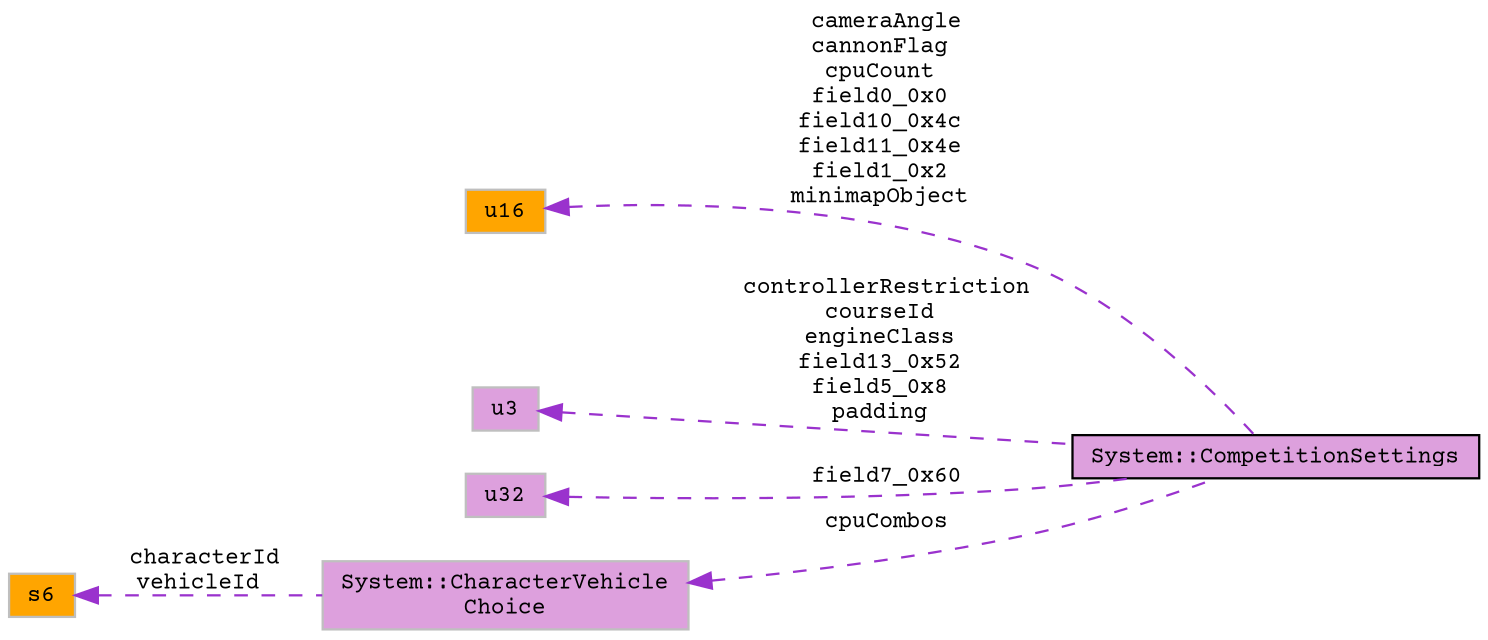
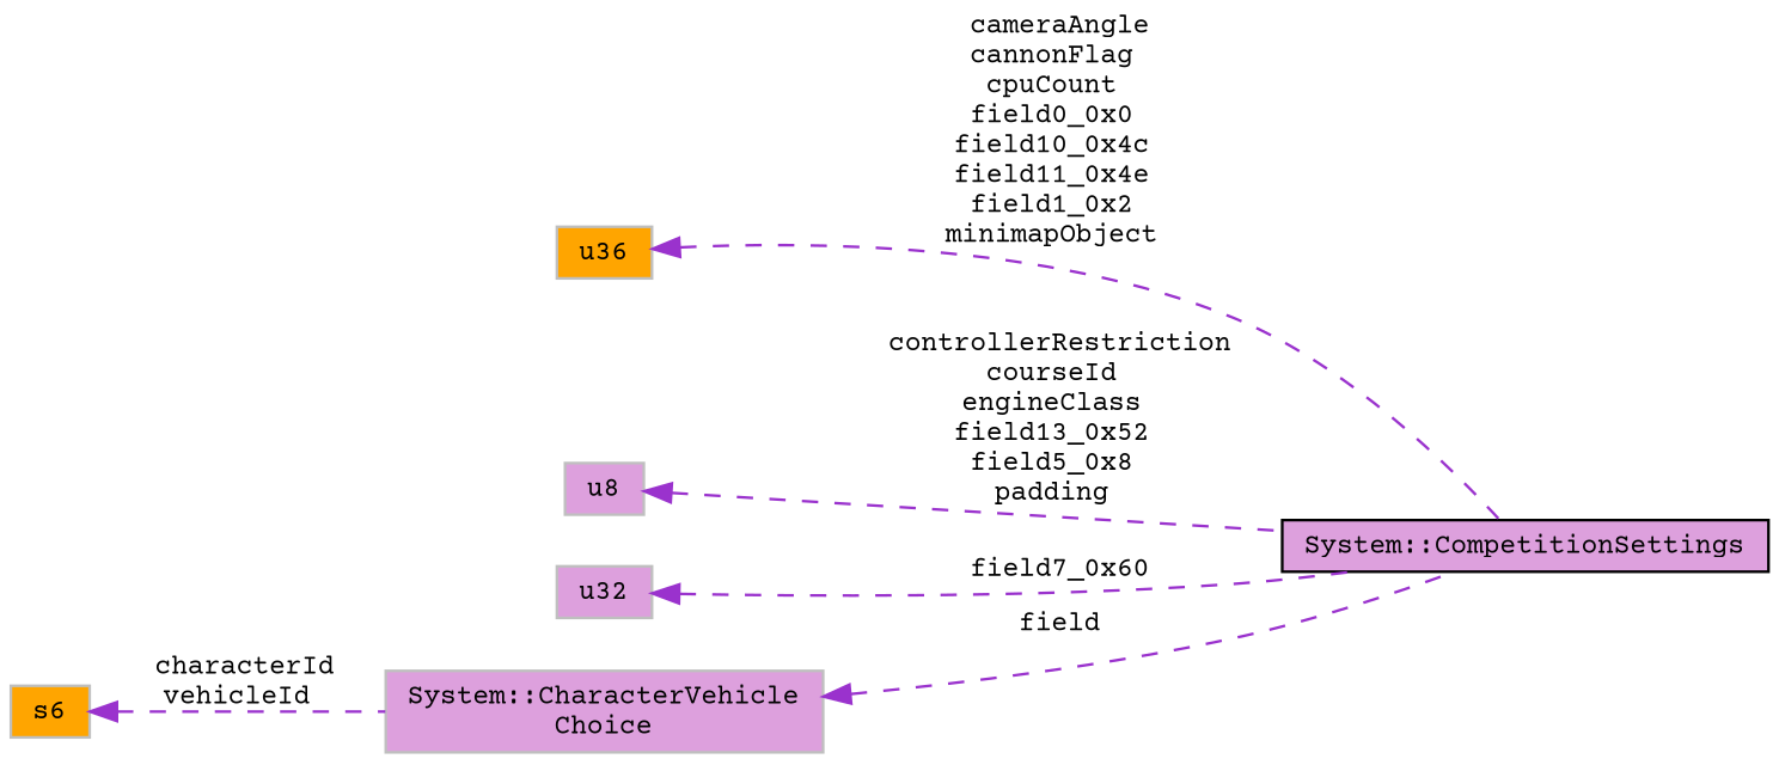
  digraph {
    fontname="Courier Prime"
    rankdir=LR
    node [color=grey75 fillcolor=plum fontname="Courier Prime" fontsize=10 shape=record style=filled]
    edge [color=darkorchid3 dir=back fontname="Courier Prime" fontsize=10 labelfontname=FreeMono labelfontsize=10 style=dashed]
    n1 [color=black fontcolor=black height=0.2 label="System::CompetitionSettings" width=0.4]
-   n2 [fillcolor=orange height=0.2 label=u16 width=0.4]
-   n3 [height=0.2 label=u3 width=0.4]
+   n2 [fillcolor=orange height=0.2 label=u36 width=0.4]
+   n3 [height=0.2 label=u8 width=0.4]
    n4 [height=0.2 label=u32 width=0.4]
    n5 [height=0.2 label="System::CharacterVehicle\lChoice" width=0.4]
    n6 [fillcolor=orange height=0.2 label=s6 width=0.4]
    n2 -> n1 [label=" cameraAngle\ncannonFlag\ncpuCount\nfield0_0x0\nfield10_0x4c\nfield11_0x4e\nfield1_0x2\nminimapObject"]
    n3 -> n1 [label=" controllerRestriction\ncourseId\nengineClass\nfield13_0x52\nfield5_0x8\npadding"]
    n4 -> n1 [label=" field7_0x60"]
-   n5 -> n1 [label=" cpuCombos"]
+   n5 -> n1 [label=" field"]
    n6 -> n5 [label=" characterId\nvehicleId"]
  }
